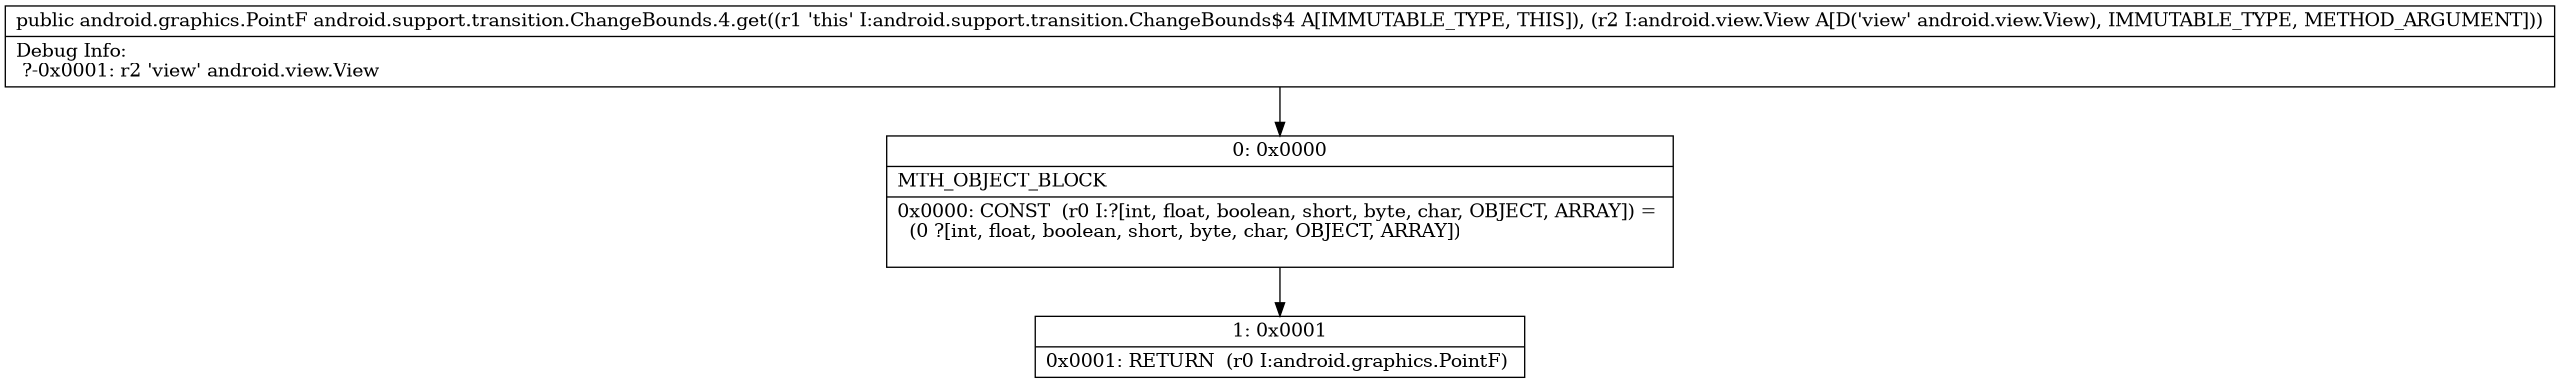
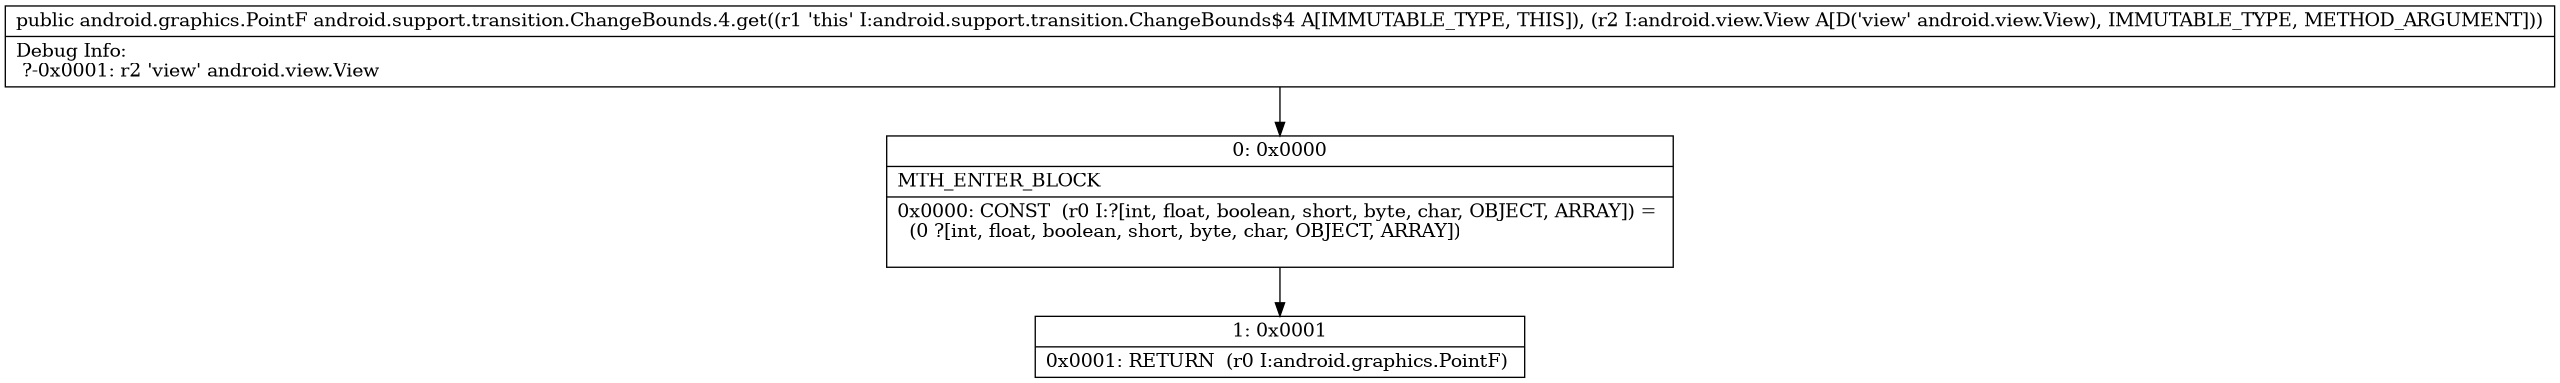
  digraph {
    node [shape=record]
-   n1 [label="{0\:\ 0x0000|MTH_OBJECT_BLOCK\l|0x0000: CONST  (r0 I:?[int, float, boolean, short, byte, char, OBJECT, ARRAY]) = \l  (0 ?[int, float, boolean, short, byte, char, OBJECT, ARRAY])\l \l}"]
+   n1 [label="{0\:\ 0x0000|MTH_ENTER_BLOCK\l|0x0000: CONST  (r0 I:?[int, float, boolean, short, byte, char, OBJECT, ARRAY]) = \l  (0 ?[int, float, boolean, short, byte, char, OBJECT, ARRAY])\l \l}"]
    n2 [label="{1\:\ 0x0001|0x0001: RETURN  (r0 I:android.graphics.PointF) \l}"]
    n3 [label="{public android.graphics.PointF android.support.transition.ChangeBounds.4.get((r1 'this' I:android.support.transition.ChangeBounds$4 A[IMMUTABLE_TYPE, THIS]), (r2 I:android.view.View A[D('view' android.view.View), IMMUTABLE_TYPE, METHOD_ARGUMENT]))  | Debug Info:\l  ?\-0x0001: r2 'view' android.view.View\l}"]
    n1 -> n2
    n3 -> n1
  }
